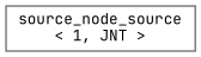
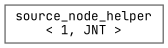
  digraph {
    rankdir=TB
    fontname="JetBrains Mono"
-   n1 [color=grey40 fillcolor=white fontname="JetBrains Mono" fontsize=10 height=0.2 label="source_node_source\l\< 1, JNT \>" shape=box style=filled width=0.4]
+   n1 [color=grey40 fillcolor=white fontname="JetBrains Mono" fontsize=10 height=0.2 label="source_node_helper\l\< 1, JNT \>" shape=box style=filled width=0.4]
  }
